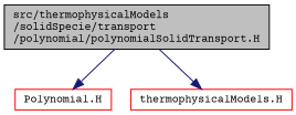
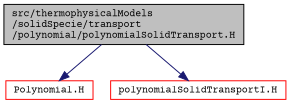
  digraph {
    fontname="Courier Prime"
    node [color=red fontname="Courier Prime" fontsize=10 shape=record]
    edge [color=midnightblue fontname="Courier Prime" fontsize=10 labelfontname=FreeSans labelfontsize=10 style=solid]
    n1 [color=black fillcolor=grey75 fontcolor=black height=0.2 label="src/thermophysicalModels\l/solidSpecie/transport\l/polynomial/polynomialSolidTransport.H" style=filled width=0.4]
    n2 [height=0.2 label="Polynomial.H" width=0.4]
-   n3 [height=0.2 label="thermophysicalModels.H" width=0.4]
+   n3 [height=0.2 label="polynomialSolidTransportI.H" width=0.4]
    n1 -> n2
    n1 -> n3
  }
